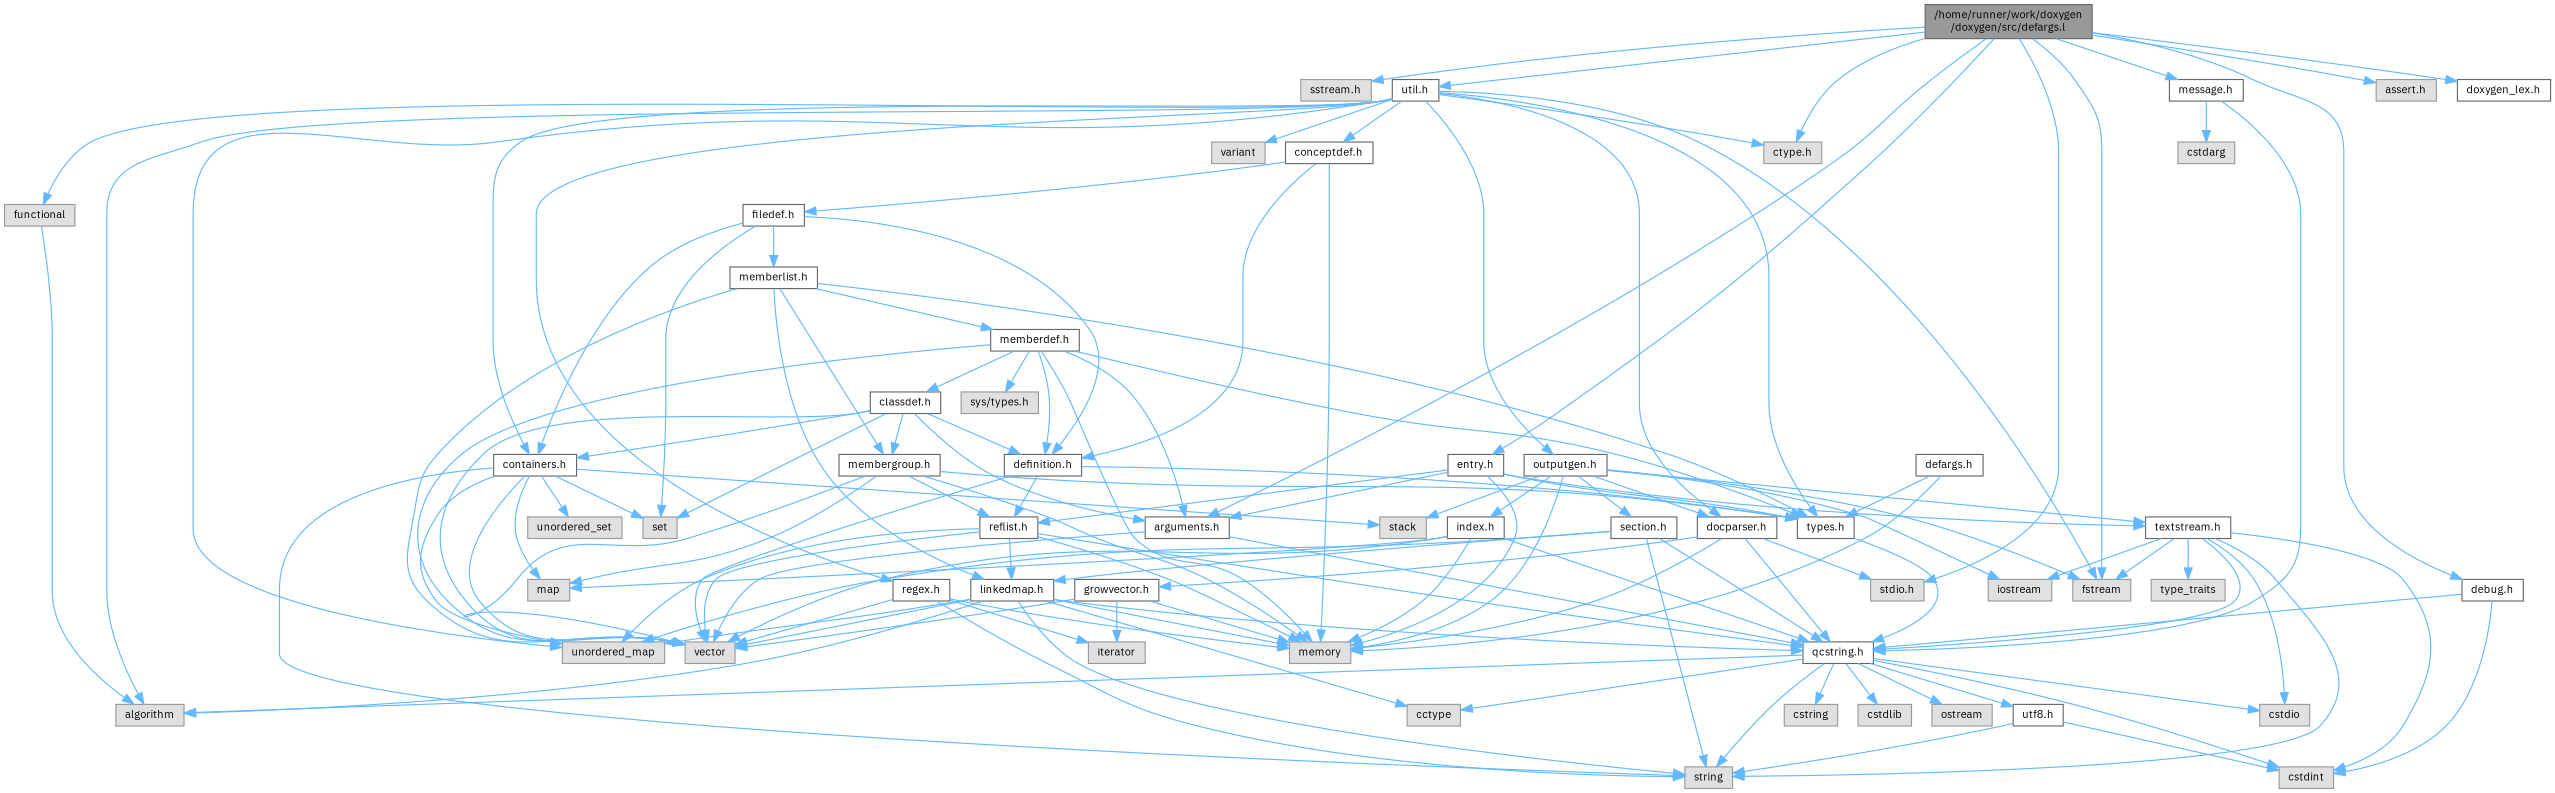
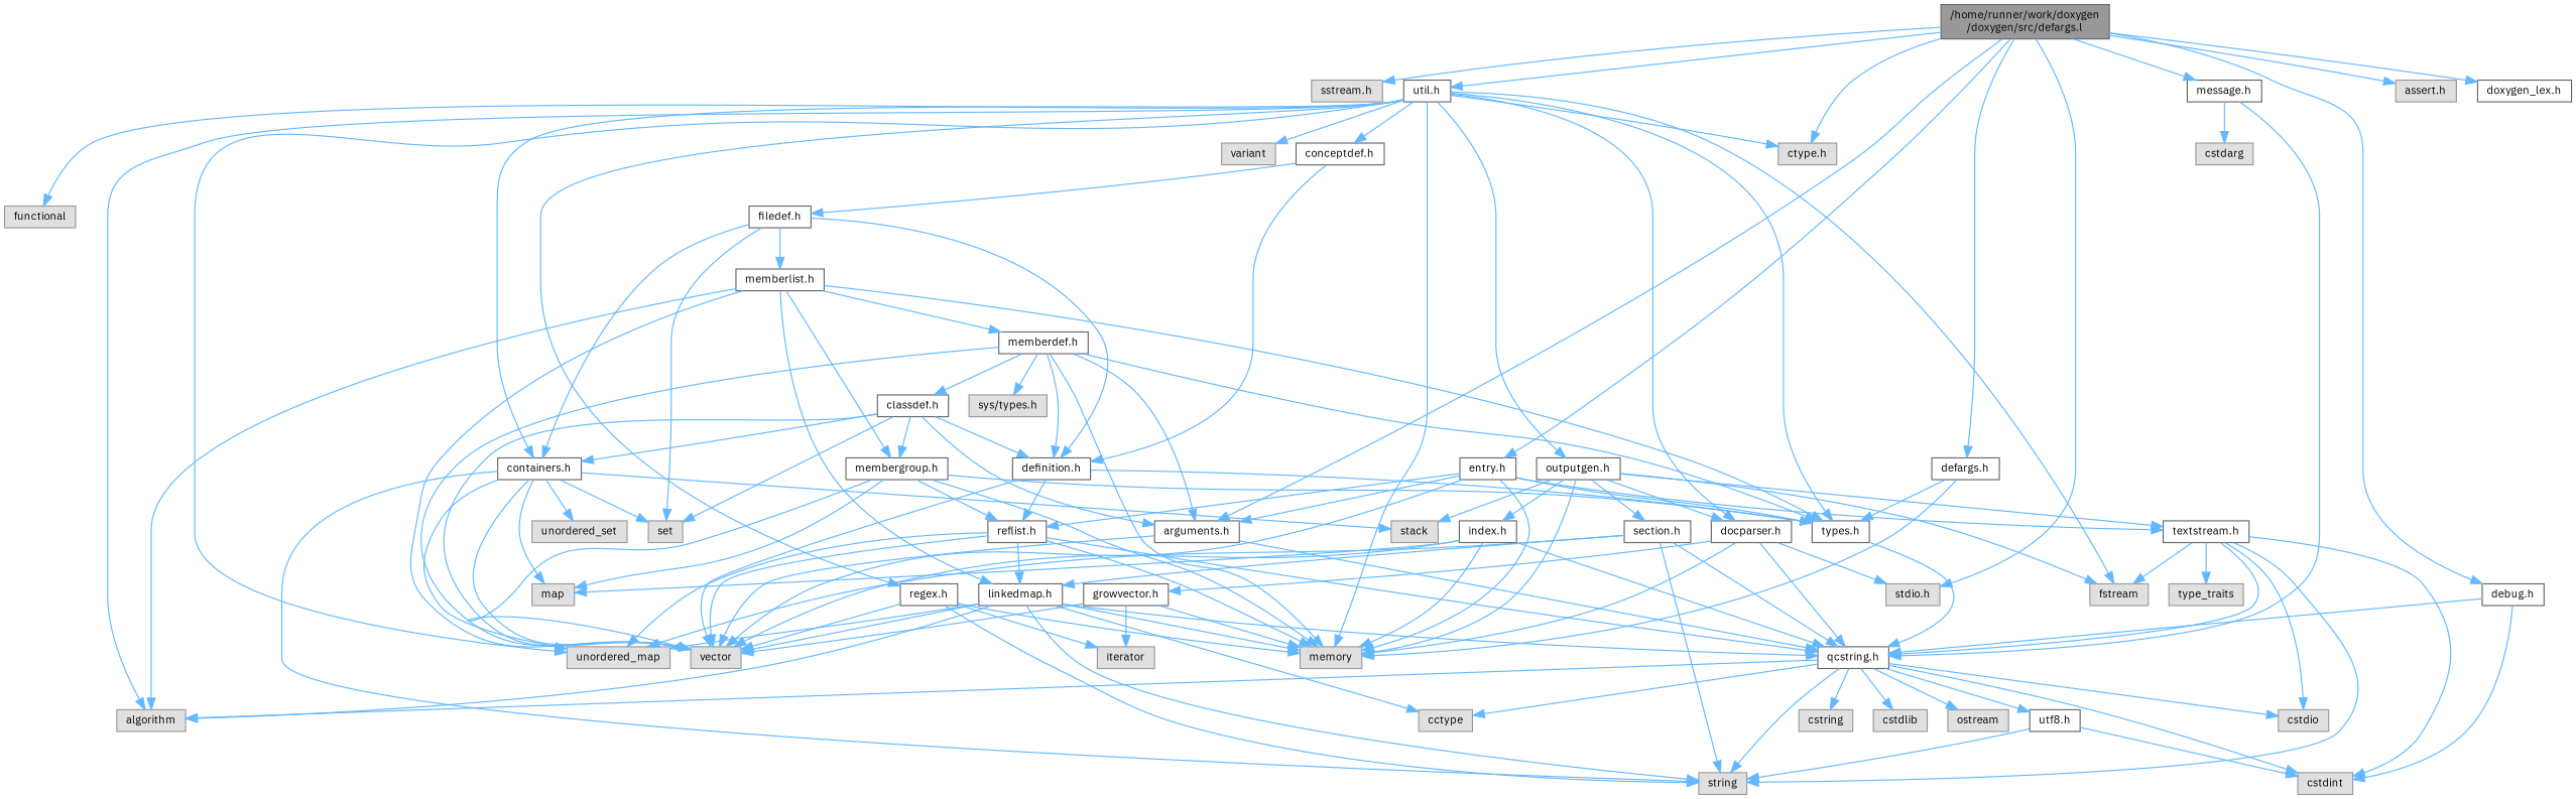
  digraph {
    fontname="IBM Plex Sans"
    node [color=grey60 fillcolor="#E0E0E0" fontname="IBM Plex Sans" fontsize=10 shape=box style=filled]
    edge [color=steelblue1 fontname="IBM Plex Sans" fontsize=10 labelfontname=Helvetica labelfontsize=10 style=solid]
    n1 [color=gray40 fillcolor=grey60 fontcolor=black height=0.2 label="/home/runner/work/doxygen\l/doxygen/src/defargs.l" width=0.4]
    n2 [height=0.2 label="sstream.h" width=0.4]
    n3 [height=0.2 label="stdio.h" width=0.4]
    n4 [height=0.2 label="assert.h" width=0.4]
    n5 [height=0.2 label="ctype.h" width=0.4]
    n6 [color=grey40 fillcolor=white height=0.2 label="defargs.h" width=0.4]
    n7 [color=grey40 fillcolor=white height=0.2 label="entry.h" width=0.4]
    n8 [color=grey40 fillcolor=white height=0.2 label="arguments.h" width=0.4]
    n9 [color=grey40 fillcolor=white height=0.2 label="util.h" width=0.4]
    n10 [color=grey40 fillcolor=white height=0.2 label="message.h" width=0.4]
    n11 [color=grey40 fillcolor=white height=0.2 label="debug.h" width=0.4]
    n12 [color=grey40 fillcolor=white height=0.2 label="doxygen_lex.h" width=0.4]
    n13 [color=grey40 fillcolor=white height=0.2 label="types.h" width=0.4]
    n14 [height=0.2 label=memory width=0.4]
    n15 [height=0.2 label=vector width=0.4]
    n16 [color=grey40 fillcolor=white height=0.2 label="reflist.h" width=0.4]
    n17 [color=grey40 fillcolor=white height=0.2 label="textstream.h" width=0.4]
    n18 [color=grey40 fillcolor=white height=0.2 label="qcstring.h" width=0.4]
    n19 [height=0.2 label=algorithm width=0.4]
    n20 [height=0.2 label=unordered_map width=0.4]
    n21 [height=0.2 label=fstream width=0.4]
    n22 [height=0.2 label=functional width=0.4]
    n23 [height=0.2 label=variant width=0.4]
    n24 [color=grey40 fillcolor=white height=0.2 label="docparser.h" width=0.4]
    n25 [color=grey40 fillcolor=white height=0.2 label="containers.h" width=0.4]
    n26 [color=grey40 fillcolor=white height=0.2 label="outputgen.h" width=0.4]
    n27 [color=grey40 fillcolor=white height=0.2 label="regex.h" width=0.4]
    n28 [color=grey40 fillcolor=white height=0.2 label="conceptdef.h" width=0.4]
    n29 [height=0.2 label=cstdarg width=0.4]
    n30 [height=0.2 label=cstdint width=0.4]
    n31 [height=0.2 label=string width=0.4]
    n32 [height=0.2 label=cctype width=0.4]
    n33 [height=0.2 label=cstring width=0.4]
    n34 [height=0.2 label=cstdio width=0.4]
    n35 [height=0.2 label=cstdlib width=0.4]
    n36 [height=0.2 label=ostream width=0.4]
    n37 [color=grey40 fillcolor=white height=0.2 label="utf8.h" width=0.4]
    n38 [color=grey40 fillcolor=white height=0.2 label="linkedmap.h" width=0.4]
-   n39 [height=0.2 label=iostream width=0.4]
    n40 [height=0.2 label=type_traits width=0.4]
    n41 [color=grey40 fillcolor=white height=0.2 label="growvector.h" width=0.4]
    n42 [height=0.2 label=set width=0.4]
    n43 [height=0.2 label=map width=0.4]
    n44 [height=0.2 label=unordered_set width=0.4]
    n45 [height=0.2 label=stack width=0.4]
    n46 [color=grey40 fillcolor=white height=0.2 label="index.h" width=0.4]
    n47 [color=grey40 fillcolor=white height=0.2 label="section.h" width=0.4]
    n48 [height=0.2 label=iterator width=0.4]
    n49 [color=grey40 fillcolor=white height=0.2 label="definition.h" width=0.4]
    n50 [color=grey40 fillcolor=white height=0.2 label="filedef.h" width=0.4]
    n51 [color=grey40 fillcolor=white height=0.2 label="memberlist.h" width=0.4]
    n52 [color=grey40 fillcolor=white height=0.2 label="memberdef.h" width=0.4]
    n53 [color=grey40 fillcolor=white height=0.2 label="membergroup.h" width=0.4]
    n54 [height=0.2 label="sys/types.h" width=0.4]
    n55 [color=grey40 fillcolor=white height=0.2 label="classdef.h" width=0.4]
    n1 -> n2
    n1 -> n3
    n1 -> n4
    n1 -> n5
-   n1 -> n21
+   n1 -> n6
    n1 -> n7
    n1 -> n8
    n1 -> n9
    n1 -> n10
    n1 -> n11
    n1 -> n12
    n6 -> n13
    n6 -> n14
    n7 -> n8
    n7 -> n13
    n7 -> n14
+   n7 -> n15
    n7 -> n16
    n7 -> n17
    n8 -> n15
    n8 -> n18
    n9 -> n5
    n9 -> n13
-   n28 -> n14
+   n9 -> n14
    n9 -> n19
    n9 -> n20
    n9 -> n21
    n9 -> n22
    n9 -> n23
    n9 -> n24
    n9 -> n25
    n9 -> n26
    n9 -> n27
    n9 -> n28
    n10 -> n18
    n10 -> n29
    n11 -> n18
    n11 -> n30
    n13 -> n18
    n16 -> n14
    n16 -> n15
    n16 -> n18
    n16 -> n20
    n16 -> n38
    n17 -> n18
    n17 -> n21
    n17 -> n30
    n17 -> n31
    n17 -> n34
-   n17 -> n39
    n17 -> n40
    n18 -> n19
    n18 -> n30
    n18 -> n31
    n18 -> n32
    n18 -> n33
    n18 -> n34
    n18 -> n35
    n18 -> n36
    n18 -> n37
    n24 -> n3
    n24 -> n14
    n24 -> n18
    n24 -> n41
    n25 -> n15
    n25 -> n20
    n25 -> n31
    n25 -> n42
    n25 -> n43
    n25 -> n44
    n25 -> n45
    n26 -> n14
    n26 -> n17
    n26 -> n21
    n26 -> n24
-   n26 -> n39
    n26 -> n45
    n26 -> n46
    n26 -> n47
    n27 -> n14
    n27 -> n15
    n27 -> n31
    n27 -> n48
    n28 -> n49
    n28 -> n50
    n37 -> n30
    n37 -> n31
    n38 -> n14
    n38 -> n15
    n38 -> n18
    n38 -> n19
    n38 -> n20
    n38 -> n31
    n38 -> n32
    n41 -> n14
    n41 -> n15
    n41 -> n48
    n46 -> n14
    n46 -> n15
    n46 -> n18
    n46 -> n43
    n47 -> n18
    n47 -> n20
    n47 -> n31
    n47 -> n38
    n49 -> n13
    n49 -> n15
    n49 -> n16
    n50 -> n25
    n50 -> n42
    n50 -> n49
    n50 -> n51
    n51 -> n13
    n51 -> n15
-   n22 -> n19
+   n51 -> n19
    n51 -> n38
    n51 -> n52
    n51 -> n53
    n52 -> n8
    n52 -> n13
    n52 -> n14
    n52 -> n15
    n52 -> n49
    n52 -> n54
    n52 -> n55
    n53 -> n13
    n53 -> n14
    n53 -> n15
    n53 -> n16
    n53 -> n43
    n55 -> n8
    n55 -> n15
    n55 -> n25
    n55 -> n42
    n55 -> n49
    n55 -> n53
  }
